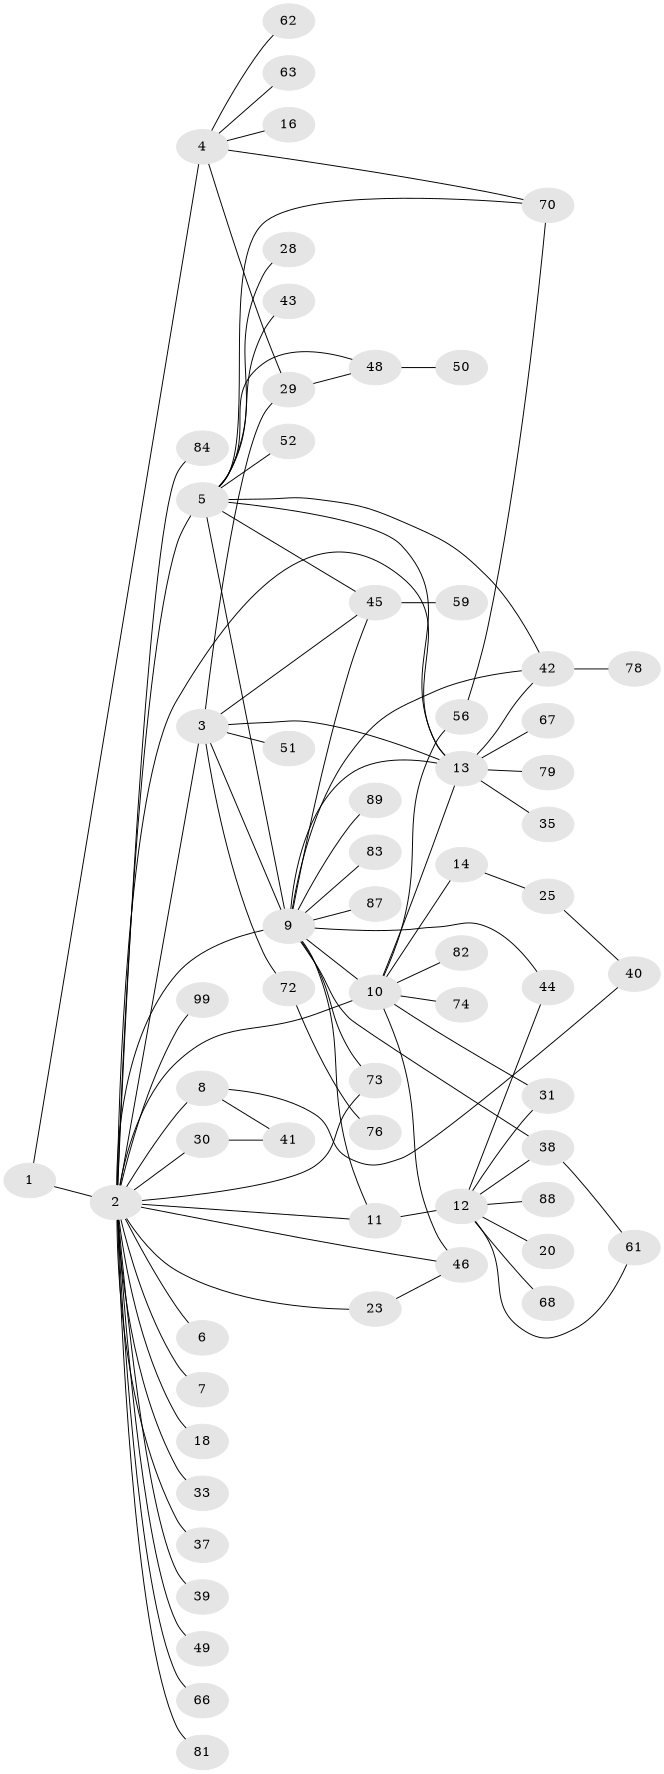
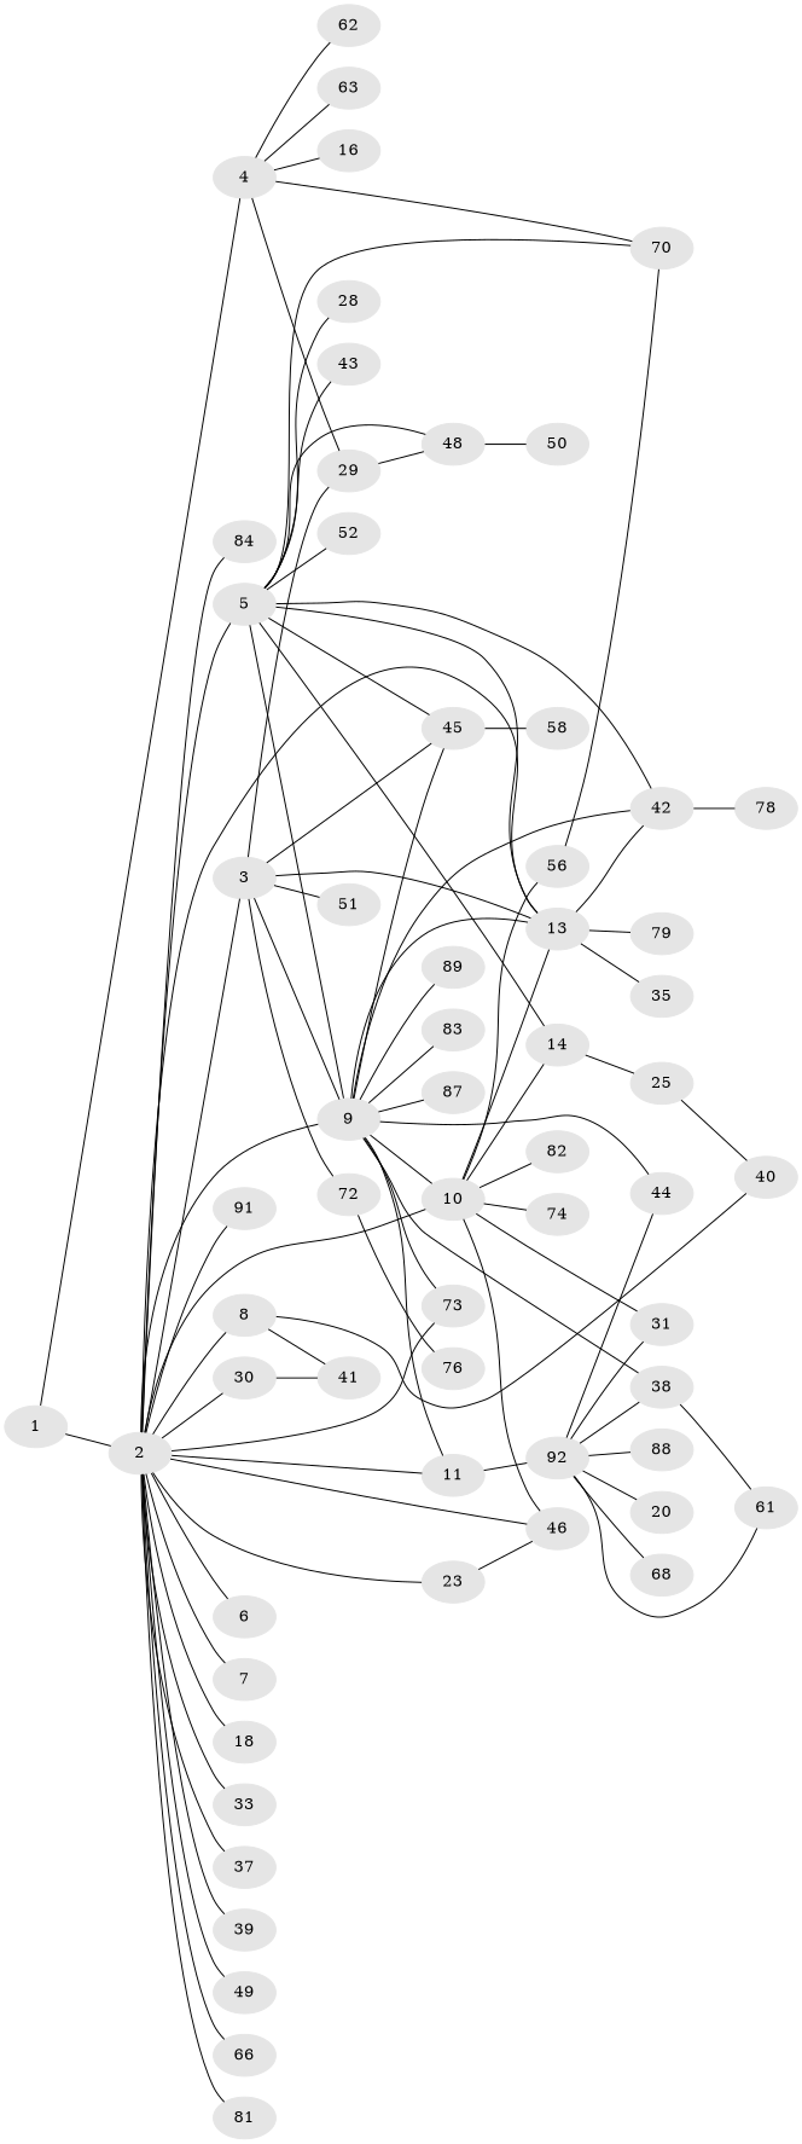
  graph {
    rankdir=LR
    node [color=gray90 style=filled]
    2 [super="+26+71"]
    3 [super="+22+60+34+27"]
    5 [super="+75+24"]
    6
    7
    8 [super="+51"]
    9 [super="+17+36+21+59"]
    10
    11
    13
    18
    23 [super="+85"]
    30
    33
    37
    39
    46
    49
    66
    73 [super="+90"]
    81
    84
-   91 [label=99]
+   91
    1
    4 [super="+32"]
    29
    16
    62
    63
    70
    45
    n32 [label=51]
    72
    14 [super="+19"]
    28
    42 [super="+47"]
    43
    48
    52
    40
    41
    38 [super="+53"]
    44
    83
    87
    89
    31
    56
    74
    82
-   12 [super="+64+15"]
+   12 [super="+64+15" label=92]
    35
-   67
    79
-   58 [label=59]
+   58
    76
    25
    78
    50
    61
    20
    68
    88
    2 -- 3
    2 -- 5
    2 -- 6
    2 -- 7
    2 -- 8
    2 -- 9 [weight=2]
    2 -- 10
    2 -- 11
    2 -- 13
    2 -- 18
    2 -- 23
    2 -- 30
    2 -- 33
    2 -- 37
    2 -- 39
    2 -- 46
    2 -- 49
    2 -- 66
    2 -- 73
    2 -- 81
    2 -- 84
    2 -- 91
    3 -- 9
    3 -- 13
    3 -- 29
    3 -- 45 [weight=2]
    3 -- n32
    3 -- 72
    5 -- 9
    5 -- 13
    5 -- 70
    5 -- 45
+   5 -- 14
    5 -- 28
    5 -- 42
    5 -- 43
    5 -- 48
    5 -- 52
    8 -- 40
    8 -- 41
    9 -- 10
    9 -- 11
    9 -- 13
    9 -- 73
    9 -- 45
    9 -- 42
    9 -- 38 [weight=2]
    9 -- 44
    9 -- 83
    9 -- 87
    9 -- 89
    10 -- 13
    10 -- 46
    10 -- 14
    10 -- 31
    10 -- 56
    10 -- 74
    10 -- 82
    11 -- 12
    13 -- 42
    13 -- 35
-   13 -- 67
    13 -- 79
    23 -- 46
    30 -- 41
    1 -- 2
    1 -- 4
    4 -- 29
    4 -- 16
    4 -- 62
    4 -- 63
    4 -- 70
    29 -- 48
    45 -- 58
    72 -- 76
    14 -- 25
    42 -- 78
    48 -- 50
    38 -- 61
    56 -- 70
    12 -- 38
    12 -- 44
    12 -- 31
    12 -- 61
    12 -- 20
    12 -- 68
    12 -- 88
    25 -- 40
  }
